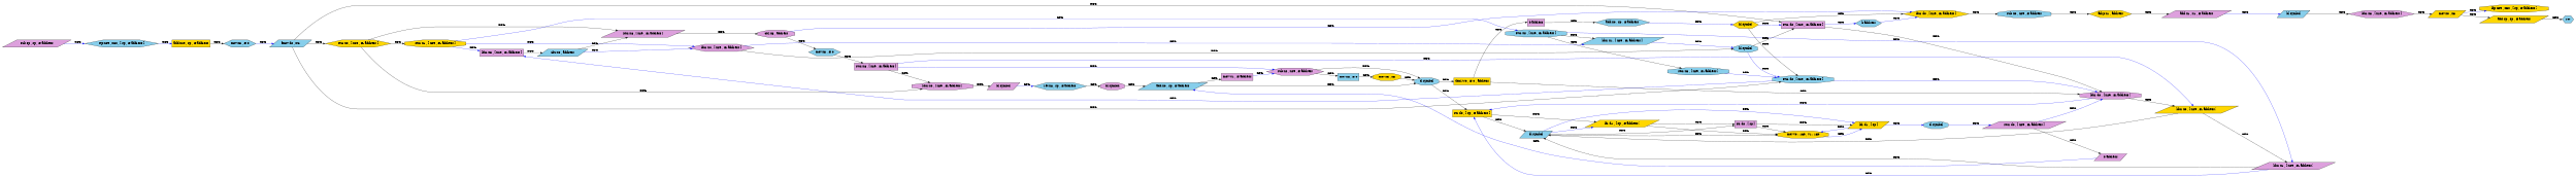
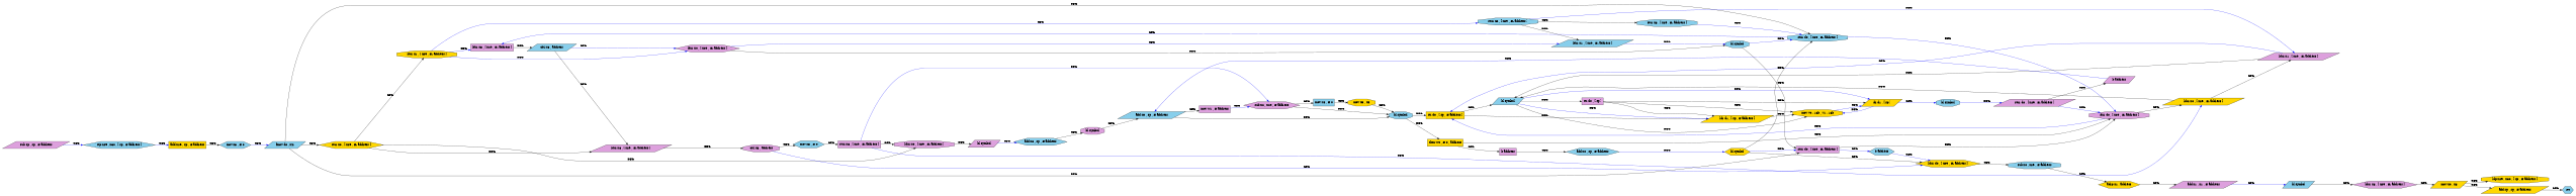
  digraph {
    rankdir=LR
    node [fillcolor=skyblue shape=parallelogram style=filled]
    edge [color=black]
    n1 [fillcolor=plum label="sub sp , sp , # address"]
    n2 [label="stp x29 , x30 , [ sp , # address ]" shape=hexagon]
    n3 [fillcolor=gold label="add x29 , sp , # address" shape=box]
    n4 [label="mov x8 , # 0" shape=hexagon]
    n5 [label="fmov d0 , xzr"]
    n6 [fillcolor=gold label="stur x0 , [ x29 , #- address ]" shape=hexagon]
    n7 [label="stur d0 , [ x29 , #- address ]" shape=octagon]
    n8 [fillcolor=plum label="stur d0 , [ x29 , #- address ]" shape=box]
    n9 [fillcolor=gold label="stur x1 , [ x29 , #- address ]" shape=octagon]
    n10 [fillcolor=plum label="ldur x8 , [ x29 , #- address ]"]
    n11 [fillcolor=plum label="ldur x0 , [ x29 , #- address ]" shape=octagon]
    n12 [fillcolor=plum label="ldur x8 , [ x29 , #- address ]" shape=box]
    n13 [fillcolor=plum label="ldur d0 , [ x29 , #- address ]" shape=octagon]
    n14 [label="b address" shape=hexagon]
    n15 [label="stur x2 , [ x29 , #- address ]" shape=octagon]
    n16 [fillcolor=plum label="ldur x0 , [ x29 , #- address ]" shape=hexagon]
    n17 [fillcolor=plum label="cbz x8 , address" shape=octagon]
    n18 [fillcolor=plum label="bl symbol"]
    n19 [label="stur x8 , [ x29 , #- address ]" shape=octagon]
    n20 [label="ldur x1 , [ x29 , #- address ]"]
    n21 [fillcolor=plum label="ldur x1 , [ x29 , #- address ]"]
    n22 [label="cbz x8 , address"]
    n23 [label="bl symbol" shape=octagon]
    n24 [fillcolor=gold label="str d0 , [ sp , # address ]" shape=box]
    n25 [label="bl symbol"]
    n26 [fillcolor=gold label="ldur x0 , [ x29 , #- address ]"]
    n27 [fillcolor=gold label="ldur d0 , [ x29 , #- address ]" shape=hexagon]
    n28 [label="mov x8 , # 0" shape=hexagon]
    n29 [label="sub x0 , x29 , # address" shape=octagon]
    n30 [fillcolor=plum label="stur x8 , [ x29 , #- address ]" shape=box]
    n31 [fillcolor=gold label="adrp x1 , address" shape=hexagon]
    n32 [fillcolor=plum label="sub x2 , x29 , # address" shape=hexagon]
    n33 [fillcolor=plum label="add x1 , x1 , # address"]
    n34 [label="bl symbol"]
    n35 [fillcolor=plum label="ldur x8 , [ x29 , #- address ]" shape=hexagon]
    n36 [fillcolor=gold label="mov x0 , x8"]
    n37 [fillcolor=gold label="ldp x29 , x30 , [ sp , # address ]" shape=octagon]
    n38 [fillcolor=gold label="add sp , sp , # address"]
    n39 [label=ret shape=hexagon]
    n40 [label="bl symbol" shape=octagon]
    n41 [label="mov x8 , # 0" shape=box]
-   n42 [label="ret x8 , sp , # address" shape=hexagon]
+   n42 [label="add x8 , sp , # address" shape=hexagon]
    n43 [fillcolor=plum label="bl symbol" shape=octagon]
    n44 [label="add x0 , sp , # address"]
    n45 [fillcolor=plum label="mov w1 , # address" shape=box]
    n46 [fillcolor=gold label="tbnz w0 , # 0 , address" shape=box]
    n47 [fillcolor=gold label="ldr d1 , [ sp , # address ]"]
    n48 [fillcolor=plum label="str d0 , [ sp ]" shape=box]
    n49 [fillcolor=gold label="mov v0 . 16b , v1 . 16b" shape=octagon]
    n50 [fillcolor=gold label="ldr d1 , [ sp ]"]
    n51 [label="bl symbol" shape=octagon]
    n52 [fillcolor=plum label="stur d0 , [ x29 , #- address ]"]
    n53 [fillcolor=plum label="b address"]
    n54 [fillcolor=plum label="b address" shape=box]
    n55 [label="add x0 , sp , # address" shape=hexagon]
    n56 [fillcolor=gold label="bl symbol" shape=hexagon]
    n57 [fillcolor=gold label="mov x3 , x8" shape=octagon]
    n1 -> n2 [color=blue label=CFG]
    n2 -> n3 [color=blue label=CFG]
    n3 -> n4 [label=CFG]
    n4 -> n5 [color=blue label=CFG]
    n5 -> n6 [label=CFG]
    n5 -> n7 [label=DFG]
    n5 -> n8 [label=DFG]
    n6 -> n9 [label=CFG]
    n6 -> n10 [label=DFG]
    n6 -> n11 [label=DFG]
    n7 -> n12 [color=blue label=CFG]
    n7 -> n13 [color=blue label=DFG]
    n8 -> n13 [label=DFG]
    n8 -> n14 [color=blue label=CFG]
    n9 -> n12 [color=blue label=DFG]
    n9 -> n15 [color=blue label=CFG]
    n9 -> n16 [color=blue label=DFG]
    n10 -> n17 [label=DFG]
    n11 -> n18 [label=DFG]
    n12 -> n22 [label=DFG]
    n13 -> n24 [color=blue label=DFG]
    n13 -> n26 [label=CFG]
    n14 -> n27 [color=blue label=CFG]
    n15 -> n19 [label=CFG]
    n15 -> n20 [label=DFG]
    n15 -> n21 [color=blue label=DFG]
    n16 -> n20 [color=blue label=CFG]
    n16 -> n23 [label=DFG]
    n17 -> n27 [color=blue label=CFG]
    n17 -> n28 [label=CFG]
    n18 -> n42 [color=blue label=CFG]
    n19 -> n7 [color=blue label=CFG]
    n20 -> n23 [color=blue label=DFG]
    n21 -> n24 [color=blue label=CFG]
    n21 -> n25 [label=DFG]
    n22 -> n10 [label=CFG]
    n22 -> n16 [color=blue label=CFG]
    n23 -> n7 [color=blue label=DFG]
    n23 -> n8 [label=DFG]
    n24 -> n25 [label=CFG]
    n24 -> n47 [label=DFG]
    n25 -> n47 [color=blue label=DFG]
    n25 -> n48 [label=DFG]
    n25 -> n49 [label=DFG]
    n25 -> n50 [color=blue label=DFG]
    n26 -> n21 [label=CFG]
    n26 -> n25 [label=DFG]
    n27 -> n29 [label=CFG]
    n28 -> n30 [label=CFG]
    n29 -> n31 [label=CFG]
    n30 -> n11 [label=CFG]
    n30 -> n26 [color=blue label=DFG]
    n30 -> n32 [color=blue label=DFG]
    n31 -> n33 [label=CFG]
    n32 -> n40 [label=DFG]
    n32 -> n41 [label=CFG]
    n33 -> n34 [color=blue label=CFG]
    n34 -> n35 [label=CFG]
    n35 -> n36 [label=CFG]
-   n36 -> n37 [color=blue label=CFG]
+   n36 -> n37 [label=CFG]
    n36 -> n38 [label=CFG]
    n38 -> n39 [label=CFG]
    n40 -> n24 [label=DFG]
    n40 -> n46 [label=DFG]
    n41 -> n57 [label=CFG]
    n42 -> n43 [label=CFG]
    n43 -> n44 [label=CFG]
    n44 -> n40 [label=DFG]
    n44 -> n45 [label=CFG]
    n45 -> n32 [color=blue label=CFG]
    n46 -> n13 [label=CFG]
    n46 -> n54 [label=CFG]
-   n47 -> n48 [label=CFG]
+   n48 -> n47 [label=CFG]
    n47 -> n49 [label=DFG]
    n48 -> n49 [label=CFG]
    n48 -> n50 [label=DFG]
    n49 -> n50 [color=blue label=CFG]
    n50 -> n49 [color=blue label=DFG]
    n50 -> n51 [color=blue label=CFG]
    n51 -> n52 [color=blue label=DFG]
    n52 -> n13 [color=blue label=DFG]
    n52 -> n53 [label=CFG]
    n53 -> n44 [color=blue label=CFG]
    n54 -> n55 [label=CFG]
    n55 -> n56 [color=blue label=DFG]
    n56 -> n7 [label=DFG]
    n56 -> n8 [color=blue label=DFG]
    n56 -> n27 [label=CFG]
    n57 -> n40 [label=CFG]
  }
